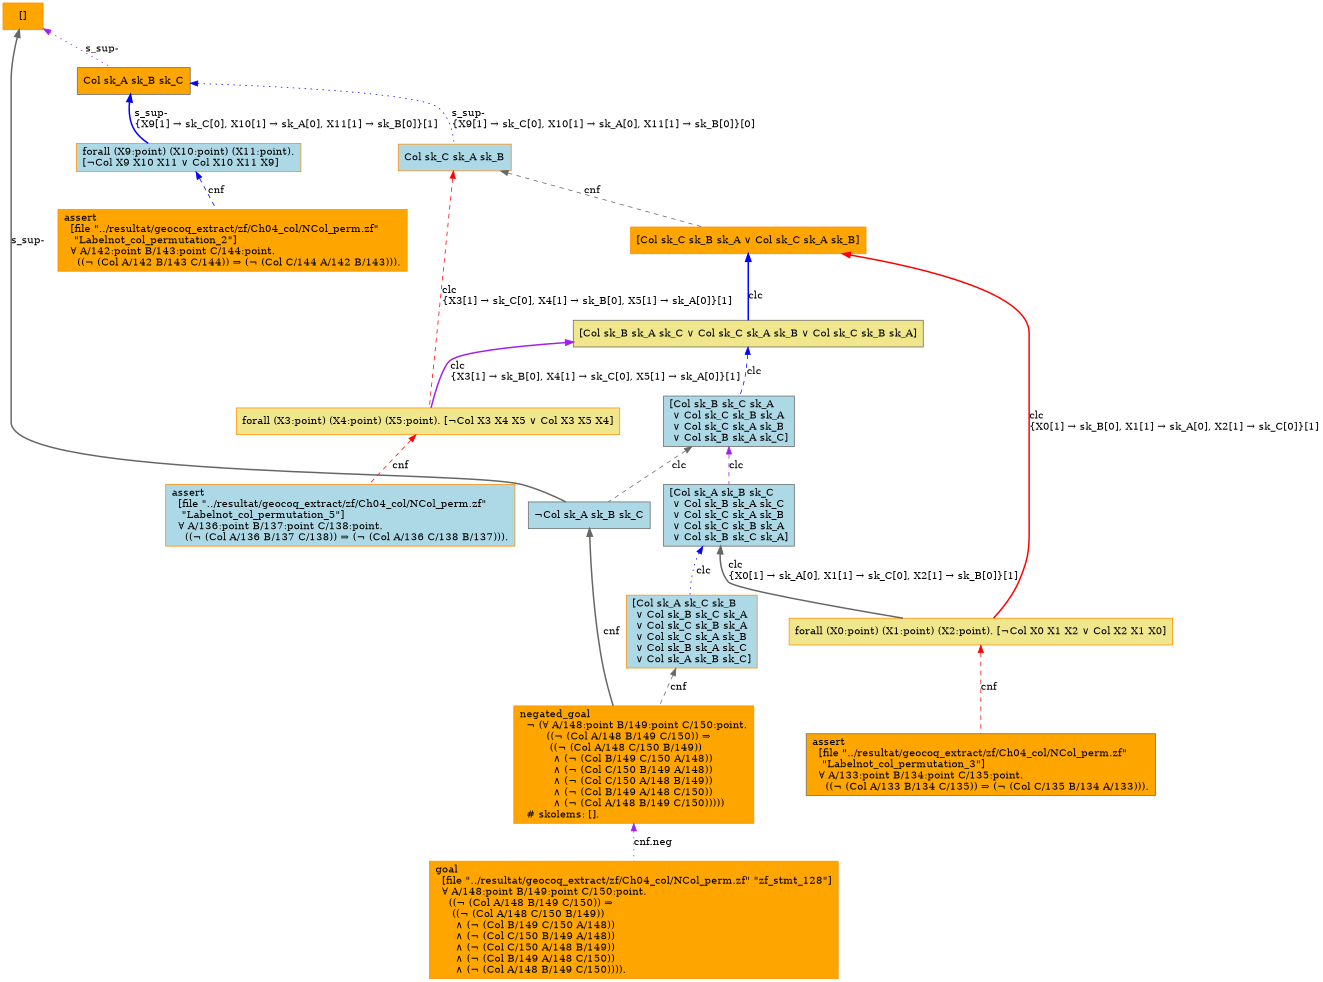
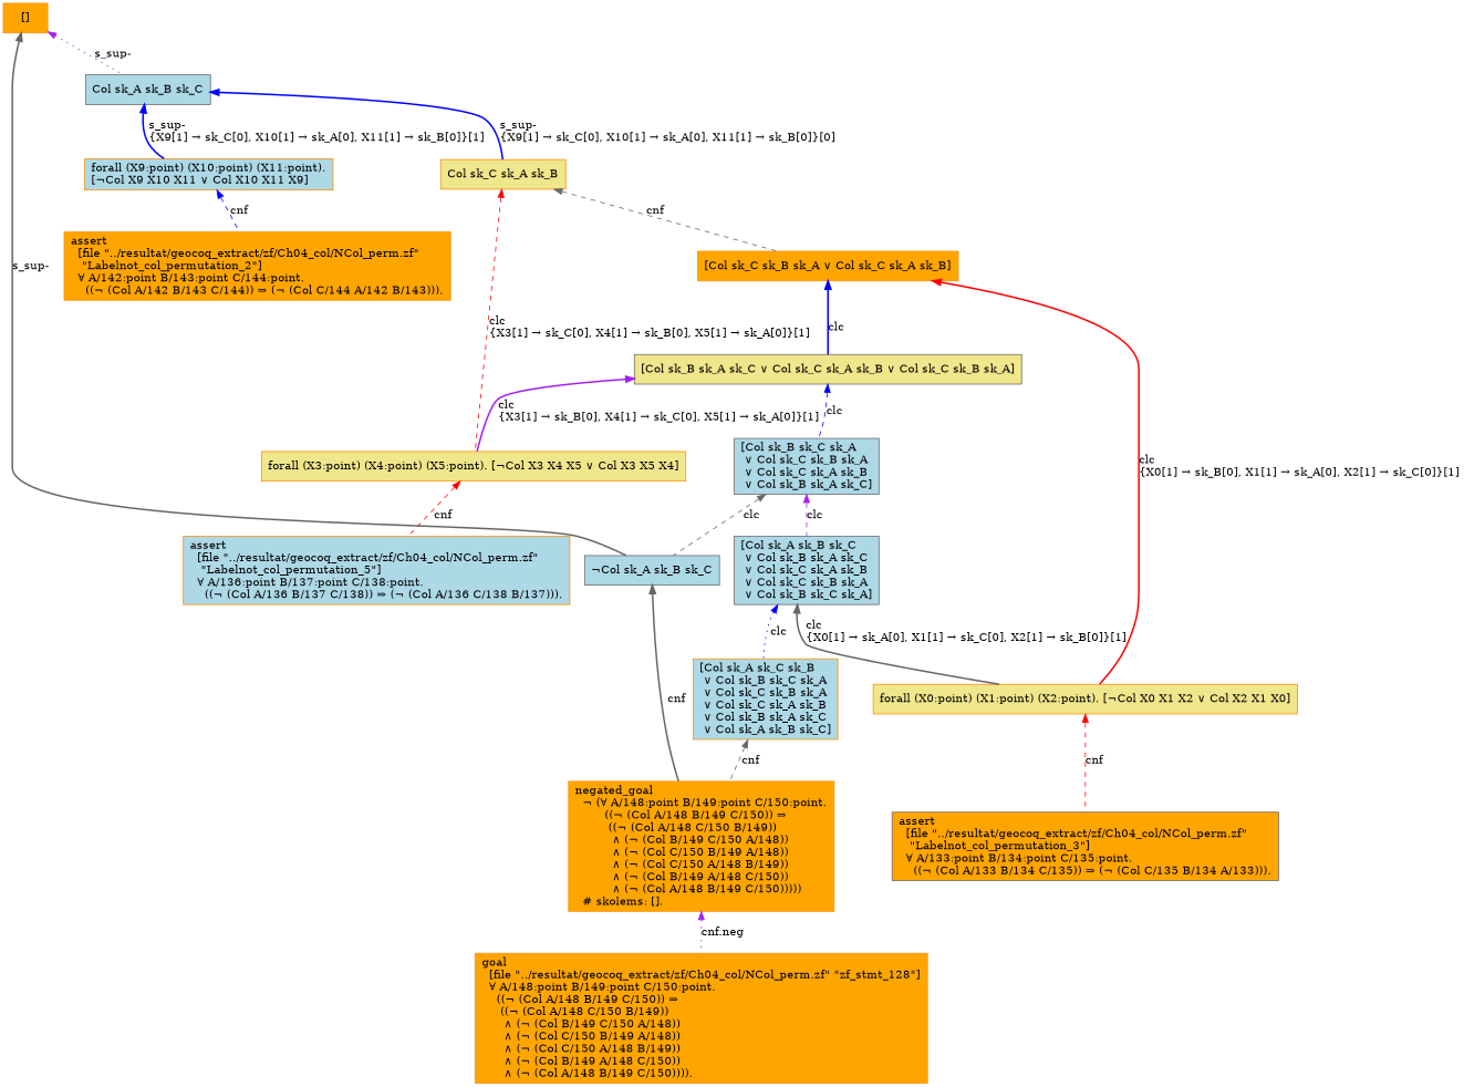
  digraph {
    node [color=darkorange fillcolor=orange shape=box style=filled]
    edge [color=gray40 dir=back style=dashed]
    n1 [label="[]"]
    n2 [color=gray40 fillcolor=lightblue label="¬Col sk_A sk_B sk_C\l"]
-   n3 [color=gray40 label="Col sk_A sk_B sk_C\l"]
+   n3 [color=gray40 fillcolor=lightblue label="Col sk_A sk_B sk_C\l"]
    n4 [label="negated_goal\l  ¬ (∀ A/148:point B/149:point C/150:point.\l        ((¬ (Col A/148 B/149 C/150)) ⇒\l         ((¬ (Col A/148 C/150 B/149))\l          ∧ (¬ (Col B/149 C/150 A/148))\l          ∧ (¬ (Col C/150 B/149 A/148))\l          ∧ (¬ (Col C/150 A/148 B/149))\l          ∧ (¬ (Col B/149 A/148 C/150))\l          ∧ (¬ (Col A/148 B/149 C/150)))))\l  # skolems: [].\l"]
    n5 [fillcolor=lightblue label="forall (X9:point) (X10:point) (X11:point).\l[¬Col X9 X10 X11 ∨ Col X10 X11 X9]\l"]
-   n6 [fillcolor=lightblue label="Col sk_C sk_A sk_B\l"]
+   n6 [fillcolor=khaki label="Col sk_C sk_A sk_B\l"]
    n7 [label="goal\l  [file \"../resultat/geocoq_extract/zf/Ch04_col/NCol_perm.zf\" \"zf_stmt_128\"]\l  ∀ A/148:point B/149:point C/150:point.\l    ((¬ (Col A/148 B/149 C/150)) ⇒\l     ((¬ (Col A/148 C/150 B/149))\l      ∧ (¬ (Col B/149 C/150 A/148))\l      ∧ (¬ (Col C/150 B/149 A/148))\l      ∧ (¬ (Col C/150 A/148 B/149))\l      ∧ (¬ (Col B/149 A/148 C/150))\l      ∧ (¬ (Col A/148 B/149 C/150)))).\l"]
    n8 [label="assert\l  [file \"../resultat/geocoq_extract/zf/Ch04_col/NCol_perm.zf\" \l   \"Labelnot_col_permutation_2\"]\l  ∀ A/142:point B/143:point C/144:point.\l    ((¬ (Col A/142 B/143 C/144)) ⇒ (¬ (Col C/144 A/142 B/143))).\l"]
    n9 [fillcolor=khaki label="forall (X3:point) (X4:point) (X5:point). [¬Col X3 X4 X5 ∨ Col X3 X5 X4]\l"]
    n10 [label="[Col sk_C sk_B sk_A ∨ Col sk_C sk_A sk_B]\l"]
    n11 [fillcolor=lightblue label="assert\l  [file \"../resultat/geocoq_extract/zf/Ch04_col/NCol_perm.zf\" \l   \"Labelnot_col_permutation_5\"]\l  ∀ A/136:point B/137:point C/138:point.\l    ((¬ (Col A/136 B/137 C/138)) ⇒ (¬ (Col A/136 C/138 B/137))).\l"]
    n12 [fillcolor=khaki label="forall (X0:point) (X1:point) (X2:point). [¬Col X0 X1 X2 ∨ Col X2 X1 X0]\l"]
    n13 [color=gray40 fillcolor=khaki label="[Col sk_B sk_A sk_C ∨ Col sk_C sk_A sk_B ∨ Col sk_C sk_B sk_A]\l"]
    n14 [color=gray40 label="assert\l  [file \"../resultat/geocoq_extract/zf/Ch04_col/NCol_perm.zf\" \l   \"Labelnot_col_permutation_3\"]\l  ∀ A/133:point B/134:point C/135:point.\l    ((¬ (Col A/133 B/134 C/135)) ⇒ (¬ (Col C/135 B/134 A/133))).\l"]
    n15 [color=gray40 fillcolor=lightblue label="[Col sk_B sk_C sk_A\l ∨ Col sk_C sk_B sk_A\l ∨ Col sk_C sk_A sk_B\l ∨ Col sk_B sk_A sk_C]\l"]
    n16 [color=gray40 fillcolor=lightblue label="[Col sk_A sk_B sk_C\l ∨ Col sk_B sk_A sk_C\l ∨ Col sk_C sk_A sk_B\l ∨ Col sk_C sk_B sk_A\l ∨ Col sk_B sk_C sk_A]\l"]
    n17 [fillcolor=lightblue label="[Col sk_A sk_C sk_B\l ∨ Col sk_B sk_C sk_A\l ∨ Col sk_C sk_B sk_A\l ∨ Col sk_C sk_A sk_B\l ∨ Col sk_B sk_A sk_C\l ∨ Col sk_A sk_B sk_C]\l"]
    n1 -> n2 [label="s_sup-\l" style=bold]
    n1 -> n3 [color=purple label="s_sup-\l" style=dotted]
    n2 -> n4 [label=cnf style=bold]
    n3 -> n5 [color=blue label="s_sup-\l\{X9[1] → sk_C[0], X10[1] → sk_A[0], X11[1] → sk_B[0]\}[1]\l" style=bold]
-   n3 -> n6 [color=blue label="s_sup-\l\{X9[1] → sk_C[0], X10[1] → sk_A[0], X11[1] → sk_B[0]\}[0]\l" style=dotted]
+   n3 -> n6 [color=blue label="s_sup-\l\{X9[1] → sk_C[0], X10[1] → sk_A[0], X11[1] → sk_B[0]\}[0]\l" style=bold]
    n4 -> n7 [color=purple label="cnf.neg" style=dotted]
    n5 -> n8 [color=blue label=cnf]
    n6 -> n9 [color=red label="clc\l\{X3[1] → sk_C[0], X4[1] → sk_B[0], X5[1] → sk_A[0]\}[1]\l"]
    n6 -> n10 [label=cnf]
    n9 -> n11 [color=red label=cnf]
    n10 -> n12 [color=red label="clc\l\{X0[1] → sk_B[0], X1[1] → sk_A[0], X2[1] → sk_C[0]\}[1]\l" style=bold]
    n10 -> n13 [color=blue label=clc style=bold]
    n12 -> n14 [color=red label=cnf]
    n13 -> n9 [color=purple label="clc\l\{X3[1] → sk_B[0], X4[1] → sk_C[0], X5[1] → sk_A[0]\}[1]\l" style=bold]
    n13 -> n15 [color=blue label=clc]
    n15 -> n2 [label=clc]
    n15 -> n16 [color=purple label=clc]
    n16 -> n12 [label="clc\l\{X0[1] → sk_A[0], X1[1] → sk_C[0], X2[1] → sk_B[0]\}[1]\l" style=bold]
    n16 -> n17 [color=blue label=clc style=dotted]
    n17 -> n4 [label=cnf]
  }
